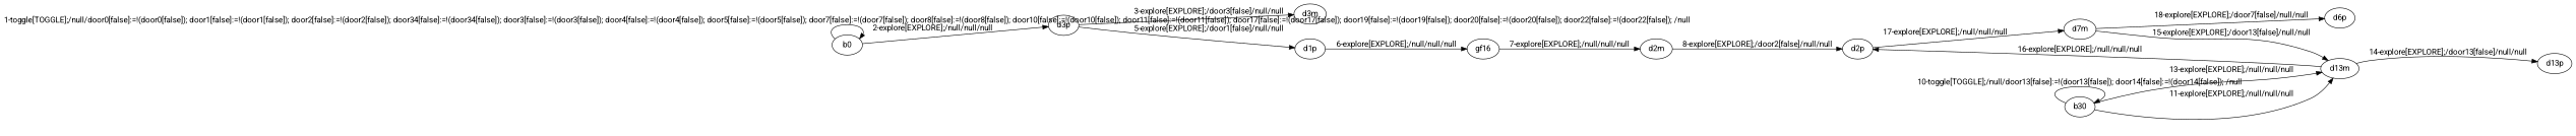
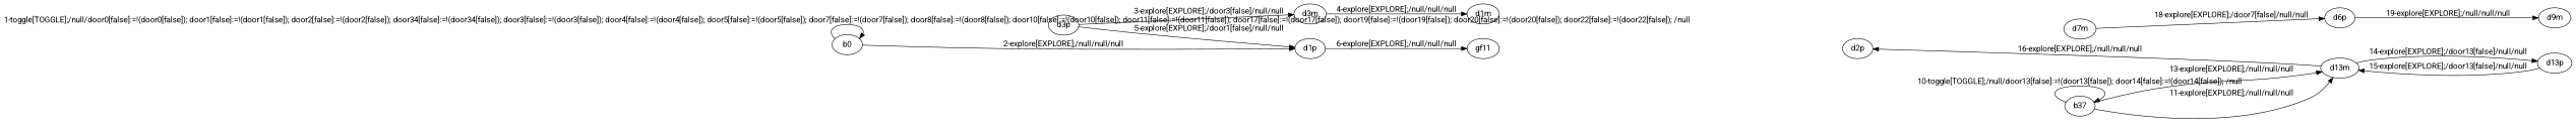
  digraph {
    fontname=Roboto
    rankdir=LR
    node [fontname=Roboto]
    edge [fontname=Roboto]
    b0
    d3p
    d3m
    d1p
-   gf16
-   d2m
+   d1m
+   gf16 [label=gf11]
    d2p
    d7m
-   b30
+   b30 [label=b37]
    d13m
    n12 [label=d6p]
    d13p
+   d9m
    b0 -> b0 [label="1-toggle[TOGGLE];/null/door0[false]:=!(door0[false]); door1[false]:=!(door1[false]); door2[false]:=!(door2[false]); door34[false]:=!(door34[false]); door3[false]:=!(door3[false]); door4[false]:=!(door4[false]); door5[false]:=!(door5[false]); door7[false]:=!(door7[false]); door8[false]:=!(door8[false]); door10[false]:=!(door10[false]); door11[false]:=!(door11[false]); door17[false]:=!(door17[false]); door19[false]:=!(door19[false]); door20[false]:=!(door20[false]); door22[false]:=!(door22[false]); /null"]
-   b0 -> d3p [label="2-explore[EXPLORE];/null/null/null"]
+   b0 -> d1p [label="2-explore[EXPLORE];/null/null/null"]
    d3p -> d3m [label="3-explore[EXPLORE];/door3[false]/null/null"]
    d3p -> d1p [label="5-explore[EXPLORE];/door1[false]/null/null"]
+   d3m -> d1m [label="4-explore[EXPLORE];/null/null/null"]
    d1p -> gf16 [label="6-explore[EXPLORE];/null/null/null"]
-   gf16 -> d2m [label="7-explore[EXPLORE];/null/null/null"]
-   d2m -> d2p [label="8-explore[EXPLORE];/door2[false]/null/null"]
-   d2p -> d7m [label="17-explore[EXPLORE];/null/null/null"]
    d7m -> n12 [label="18-explore[EXPLORE];/door7[false]/null/null"]
    b30 -> b30 [label="10-toggle[TOGGLE];/null/door13[false]:=!(door13[false]); door14[false]:=!(door14[false]); /null"]
    b30 -> d13m [label="11-explore[EXPLORE];/null/null/null"]
    b30 -> d13m [label="13-explore[EXPLORE];/null/null/null"]
    d13m -> d2p [label="16-explore[EXPLORE];/null/null/null"]
    d13m -> d13p [label="14-explore[EXPLORE];/door13[false]/null/null"]
-   d7m -> d13m [label="15-explore[EXPLORE];/door13[false]/null/null"]
+   n12 -> d9m [label="19-explore[EXPLORE];/null/null/null"]
+   d13p -> d13m [label="15-explore[EXPLORE];/door13[false]/null/null"]
  }
